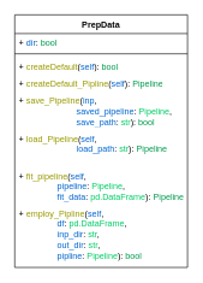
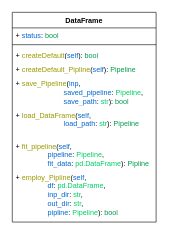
  <mxCell id="0" />
  <mxCell id="1" parent="0" />
- <mxCell id="2" value="PrepData" style="swimlane;fontStyle=1;align=center;verticalAlign=top;childLayout=stackLayout;horizontal=1;startSize=26;horizontalStack=0;resizeParent=1;resizeParentMax=0;resizeLast=0;collapsible=1;marginBottom=0;whiteSpace=wrap;html=1;" vertex="1" parent="1"><mxGeometry x="20" y="20" width="240" height="350" as="geometry" /></mxCell>
- <mxCell id="3" value="+ &lt;font color=&quot;#0066cc&quot;&gt;dir&lt;/font&gt;&lt;span style=&quot;background-color: initial;&quot;&gt;:&amp;nbsp;&lt;/span&gt;&lt;font style=&quot;background-color: initial;&quot; color=&quot;#00994d&quot;&gt;bool&lt;/font&gt;" style="text;strokeColor=none;fillColor=none;align=left;verticalAlign=top;spacingLeft=4;spacingRight=4;overflow=hidden;rotatable=0;points=[[0,0.5],[1,0.5]];portConstraint=eastwest;whiteSpace=wrap;html=1;" vertex="1" parent="2"><mxGeometry y="26" width="240" height="24" as="geometry" /></mxCell>
+ <mxCell id="2" value="DataFrame" style="swimlane;fontStyle=1;align=center;verticalAlign=top;childLayout=stackLayout;horizontal=1;startSize=26;horizontalStack=0;resizeParent=1;resizeParentMax=0;resizeLast=0;collapsible=1;marginBottom=0;whiteSpace=wrap;html=1;" vertex="1" parent="1"><mxGeometry x="20" y="20" width="240" height="350" as="geometry" /></mxCell>
+ <mxCell id="3" value="+ &lt;font color=&quot;#0066cc&quot;&gt;status&lt;/font&gt;&lt;span style=&quot;background-color: initial;&quot;&gt;:&amp;nbsp;&lt;/span&gt;&lt;font style=&quot;background-color: initial;&quot; color=&quot;#00994d&quot;&gt;bool&lt;/font&gt;" style="text;strokeColor=none;fillColor=none;align=left;verticalAlign=top;spacingLeft=4;spacingRight=4;overflow=hidden;rotatable=0;points=[[0,0.5],[1,0.5]];portConstraint=eastwest;whiteSpace=wrap;html=1;" vertex="1" parent="2"><mxGeometry y="26" width="240" height="24" as="geometry" /></mxCell>
  <mxCell id="4" value="" style="line;strokeWidth=1;fillColor=none;align=left;verticalAlign=middle;spacingTop=-1;spacingLeft=3;spacingRight=3;rotatable=0;labelPosition=right;points=[];portConstraint=eastwest;strokeColor=inherit;" vertex="1" parent="2"><mxGeometry y="50" width="240" height="8" as="geometry" /></mxCell>
  <mxCell id="5" value="+ &lt;font color=&quot;#999900&quot;&gt;createDefault&lt;/font&gt;(&lt;font color=&quot;#0066cc&quot;&gt;self&lt;/font&gt;&lt;span style=&quot;background-color: initial;&quot;&gt;):&amp;nbsp;&lt;/span&gt;&lt;font style=&quot;background-color: initial;&quot; color=&quot;#00994d&quot;&gt;bool&lt;/font&gt;" style="text;strokeColor=none;fillColor=none;align=left;verticalAlign=top;spacingLeft=4;spacingRight=4;overflow=hidden;rotatable=0;points=[[0,0.5],[1,0.5]];portConstraint=eastwest;whiteSpace=wrap;html=1;" vertex="1" parent="2"><mxGeometry y="58" width="240" height="24" as="geometry" /></mxCell>
  <mxCell id="6" value="+ &lt;font color=&quot;#999900&quot;&gt;createDefault_Pipline&lt;/font&gt;(&lt;font color=&quot;#0066cc&quot;&gt;self&lt;/font&gt;&lt;span style=&quot;background-color: initial;&quot;&gt;):&amp;nbsp;&lt;/span&gt;&lt;font color=&quot;#00994d&quot;&gt;Pipeline&lt;/font&gt;" style="text;strokeColor=none;fillColor=none;align=left;verticalAlign=top;spacingLeft=4;spacingRight=4;overflow=hidden;rotatable=0;points=[[0,0.5],[1,0.5]];portConstraint=eastwest;whiteSpace=wrap;html=1;" vertex="1" parent="2"><mxGeometry y="82" width="240" height="24" as="geometry" /></mxCell>
  <mxCell id="7" value="+ &lt;font color=&quot;#999900&quot;&gt;save_Pipeline&lt;/font&gt;(&lt;font color=&quot;#0066cc&quot;&gt;inp&lt;/font&gt;,&lt;div&gt;&lt;font color=&quot;#0066cc&quot;&gt;&lt;span style=&quot;white-space: pre;&quot;&gt;&#09;&lt;/span&gt;&lt;span style=&quot;white-space: pre;&quot;&gt;&#09;&lt;/span&gt;&lt;span style=&quot;white-space: pre;&quot;&gt;&#09;&lt;/span&gt;saved_pipeline&lt;/font&gt;: &lt;font color=&quot;#00cc66&quot;&gt;Pipeline&lt;/font&gt;,&lt;div&gt;&lt;span style=&quot;white-space: pre;&quot;&gt;&#09;&lt;/span&gt;&lt;span style=&quot;white-space: pre;&quot;&gt;&#09;&lt;/span&gt;&lt;span style=&quot;white-space: pre;&quot;&gt;&#09;&lt;/span&gt;&lt;span style=&quot;background-color: initial;&quot;&gt;&lt;font color=&quot;#0066cc&quot;&gt;save_path&lt;/font&gt;: &lt;font color=&quot;#00cc66&quot;&gt;str&lt;/font&gt;&lt;/span&gt;&lt;span style=&quot;background-color: initial;&quot;&gt;): &lt;font color=&quot;#00994d&quot;&gt;bool&lt;/font&gt;&lt;/span&gt;&lt;/div&gt;&lt;/div&gt;" style="text;strokeColor=none;fillColor=none;align=left;verticalAlign=top;spacingLeft=4;spacingRight=4;overflow=hidden;rotatable=0;points=[[0,0.5],[1,0.5]];portConstraint=eastwest;whiteSpace=wrap;html=1;" vertex="1" parent="2"><mxGeometry y="106" width="240" height="52" as="geometry" /></mxCell>
- <mxCell id="8" value="+ &lt;font color=&quot;#999900&quot;&gt;load_Pipeline&lt;/font&gt;(&lt;font color=&quot;#0066cc&quot;&gt;self&lt;/font&gt;,&lt;div&gt;&lt;font style=&quot;background-color: initial;&quot; color=&quot;#0066cc&quot;&gt;&lt;span style=&quot;white-space: pre;&quot;&gt;&#09;&lt;/span&gt;&lt;span style=&quot;white-space: pre;&quot;&gt;&#09;&lt;/span&gt;&lt;span style=&quot;white-space: pre;&quot;&gt;&#09;&lt;/span&gt;load_path&lt;/font&gt;&lt;span style=&quot;background-color: initial;&quot;&gt;: &lt;/span&gt;&lt;font style=&quot;background-color: initial;&quot; color=&quot;#00cc66&quot;&gt;str&lt;/font&gt;&lt;span style=&quot;background-color: initial;&quot;&gt;):&amp;nbsp;&lt;/span&gt;&lt;span style=&quot;color: rgb(0, 153, 77); background-color: initial;&quot;&gt;Pipeline&lt;/span&gt;&lt;/div&gt;" style="text;strokeColor=none;fillColor=none;align=left;verticalAlign=top;spacingLeft=4;spacingRight=4;overflow=hidden;rotatable=0;points=[[0,0.5],[1,0.5]];portConstraint=eastwest;whiteSpace=wrap;html=1;" vertex="1" parent="2"><mxGeometry y="158" width="240" height="52" as="geometry" /></mxCell>
- <mxCell id="9" value="+ &lt;font color=&quot;#999900&quot;&gt;fit_pipeline&lt;/font&gt;(&lt;font color=&quot;#0066cc&quot;&gt;self&lt;/font&gt;,&lt;div&gt;&lt;font style=&quot;background-color: initial;&quot; color=&quot;#0066cc&quot;&gt;&lt;span style=&quot;white-space: pre;&quot;&gt;&#09;&lt;/span&gt;&lt;span style=&quot;white-space: pre;&quot;&gt;&#09;&lt;/span&gt;&lt;/font&gt;&lt;font color=&quot;#0066cc&quot;&gt;pipeline&lt;/font&gt;&lt;span style=&quot;background-color: initial;&quot;&gt;:&amp;nbsp;&lt;/span&gt;&lt;span style=&quot;background-color: initial;&quot;&gt;&lt;font color=&quot;#00cc66&quot;&gt;Pipeline&lt;/font&gt;&lt;/span&gt;&lt;span style=&quot;background-color: initial;&quot;&gt;,&lt;/span&gt;&lt;/div&gt;&lt;div&gt;&lt;font style=&quot;background-color: initial;&quot; color=&quot;#0066cc&quot;&gt;&lt;span style=&quot;white-space: pre;&quot;&gt;&#09;&lt;/span&gt;&lt;span style=&quot;white-space: pre;&quot;&gt;&#09;&lt;/span&gt;&lt;/font&gt;&lt;font color=&quot;#0066cc&quot;&gt;fit_data&lt;/font&gt;&lt;span style=&quot;background-color: initial;&quot;&gt;:&amp;nbsp;&lt;/span&gt;&lt;span style=&quot;background-color: initial;&quot;&gt;&lt;font color=&quot;#00cc66&quot;&gt;pd.DataFrame&lt;/font&gt;):&amp;nbsp;&lt;/span&gt;&lt;span style=&quot;color: rgb(0, 153, 77); background-color: initial;&quot;&gt;Pipeline&lt;/span&gt;&lt;/div&gt;" style="text;strokeColor=none;fillColor=none;align=left;verticalAlign=top;spacingLeft=4;spacingRight=4;overflow=hidden;rotatable=0;points=[[0,0.5],[1,0.5]];portConstraint=eastwest;whiteSpace=wrap;html=1;" vertex="1" parent="2"><mxGeometry y="210" width="240" height="52" as="geometry" /></mxCell>
+ <mxCell id="8" value="+ &lt;font color=&quot;#999900&quot;&gt;load_DataFrame&lt;/font&gt;(&lt;font color=&quot;#0066cc&quot;&gt;self&lt;/font&gt;,&lt;div&gt;&lt;font style=&quot;background-color: initial;&quot; color=&quot;#0066cc&quot;&gt;&lt;span style=&quot;white-space: pre;&quot;&gt;&#09;&lt;/span&gt;&lt;span style=&quot;white-space: pre;&quot;&gt;&#09;&lt;/span&gt;&lt;span style=&quot;white-space: pre;&quot;&gt;&#09;&lt;/span&gt;load_path&lt;/font&gt;&lt;span style=&quot;background-color: initial;&quot;&gt;: &lt;/span&gt;&lt;font style=&quot;background-color: initial;&quot; color=&quot;#00cc66&quot;&gt;str&lt;/font&gt;&lt;span style=&quot;background-color: initial;&quot;&gt;):&amp;nbsp;&lt;/span&gt;&lt;span style=&quot;color: rgb(0, 153, 77); background-color: initial;&quot;&gt;Pipeline&lt;/span&gt;&lt;/div&gt;" style="text;strokeColor=none;fillColor=none;align=left;verticalAlign=top;spacingLeft=4;spacingRight=4;overflow=hidden;rotatable=0;points=[[0,0.5],[1,0.5]];portConstraint=eastwest;whiteSpace=wrap;html=1;" vertex="1" parent="2"><mxGeometry y="158" width="240" height="52" as="geometry" /></mxCell>
+ <mxCell id="9" value="+ &lt;font color=&quot;#999900&quot;&gt;fit_pipeline&lt;/font&gt;(&lt;font color=&quot;#0066cc&quot;&gt;self&lt;/font&gt;,&lt;div&gt;&lt;font style=&quot;background-color: initial;&quot; color=&quot;#0066cc&quot;&gt;&lt;span style=&quot;white-space: pre;&quot;&gt;&#09;&lt;/span&gt;&lt;span style=&quot;white-space: pre;&quot;&gt;&#09;&lt;/span&gt;&lt;/font&gt;&lt;font color=&quot;#0066cc&quot;&gt;pipeline&lt;/font&gt;&lt;span style=&quot;background-color: initial;&quot;&gt;:&amp;nbsp;&lt;/span&gt;&lt;span style=&quot;background-color: initial;&quot;&gt;&lt;font color=&quot;#00cc66&quot;&gt;Pipeline&lt;/font&gt;&lt;/span&gt;&lt;span style=&quot;background-color: initial;&quot;&gt;,&lt;/span&gt;&lt;/div&gt;&lt;div&gt;&lt;font style=&quot;background-color: initial;&quot; color=&quot;#0066cc&quot;&gt;&lt;span style=&quot;white-space: pre;&quot;&gt;&#09;&lt;/span&gt;&lt;span style=&quot;white-space: pre;&quot;&gt;&#09;&lt;/span&gt;&lt;/font&gt;&lt;font color=&quot;#0066cc&quot;&gt;fit_data&lt;/font&gt;&lt;span style=&quot;background-color: initial;&quot;&gt;:&amp;nbsp;&lt;/span&gt;&lt;span style=&quot;background-color: initial;&quot;&gt;&lt;font color=&quot;#00cc66&quot;&gt;pd.DataFrame&lt;/font&gt;):&amp;nbsp;&lt;/span&gt;&lt;span style=&quot;color: rgb(0, 153, 77); background-color: initial;&quot;&gt;Pipline&lt;/span&gt;&lt;/div&gt;" style="text;strokeColor=none;fillColor=none;align=left;verticalAlign=top;spacingLeft=4;spacingRight=4;overflow=hidden;rotatable=0;points=[[0,0.5],[1,0.5]];portConstraint=eastwest;whiteSpace=wrap;html=1;" vertex="1" parent="2"><mxGeometry y="210" width="240" height="52" as="geometry" /></mxCell>
  <mxCell id="10" value="+ &lt;font color=&quot;#999900&quot;&gt;employ_Pipline&lt;/font&gt;(&lt;font color=&quot;#0066cc&quot;&gt;self&lt;/font&gt;,&lt;div&gt;&lt;font style=&quot;background-color: initial;&quot; color=&quot;#0066cc&quot;&gt;&lt;span style=&quot;white-space: pre;&quot;&gt;&#09;&lt;/span&gt;&lt;span style=&quot;white-space: pre;&quot;&gt;&#09;&lt;/span&gt;&lt;/font&gt;&lt;font color=&quot;#0066cc&quot;&gt;df&lt;/font&gt;&lt;span style=&quot;background-color: initial;&quot;&gt;:&amp;nbsp;&lt;/span&gt;&lt;span style=&quot;background-color: initial;&quot;&gt;&lt;font color=&quot;#00cc66&quot;&gt;pd.DataFrame&lt;/font&gt;&lt;/span&gt;&lt;span style=&quot;background-color: initial;&quot;&gt;,&amp;nbsp;&lt;/span&gt;&lt;/div&gt;&lt;div&gt;&lt;font style=&quot;background-color: initial;&quot; color=&quot;#0066cc&quot;&gt;&lt;span style=&quot;white-space: pre;&quot;&gt;&#09;&lt;/span&gt;&lt;span style=&quot;white-space: pre;&quot;&gt;&#09;&lt;/span&gt;&lt;/font&gt;&lt;font color=&quot;#0066cc&quot;&gt;inp_dir&lt;/font&gt;&lt;span style=&quot;background-color: initial;&quot;&gt;:&amp;nbsp;&lt;/span&gt;&lt;span style=&quot;background-color: initial;&quot;&gt;&lt;font color=&quot;#00cc66&quot;&gt;str&lt;/font&gt;,&amp;nbsp;&lt;/span&gt;&lt;/div&gt;&lt;div&gt;&lt;font style=&quot;background-color: initial;&quot; color=&quot;#0066cc&quot;&gt;&lt;span style=&quot;white-space: pre;&quot;&gt;&#09;&lt;/span&gt;&lt;span style=&quot;white-space: pre;&quot;&gt;&#09;&lt;/span&gt;&lt;/font&gt;&lt;font color=&quot;#0066cc&quot;&gt;out_dir&lt;/font&gt;&lt;span style=&quot;background-color: initial;&quot;&gt;:&amp;nbsp;&lt;/span&gt;&lt;span style=&quot;background-color: initial;&quot;&gt;&lt;font color=&quot;#00cc66&quot;&gt;str&lt;/font&gt;,&amp;nbsp;&lt;/span&gt;&lt;/div&gt;&lt;div&gt;&lt;font style=&quot;background-color: initial;&quot; color=&quot;#0066cc&quot;&gt;&lt;span style=&quot;white-space: pre;&quot;&gt;&#09;&lt;/span&gt;&lt;span style=&quot;white-space: pre;&quot;&gt;&#09;&lt;/span&gt;&lt;/font&gt;&lt;font color=&quot;#0066cc&quot;&gt;pipline&lt;/font&gt;&lt;span style=&quot;background-color: initial;&quot;&gt;:&amp;nbsp;&lt;/span&gt;&lt;span style=&quot;background-color: initial;&quot;&gt;&lt;font color=&quot;#00cc66&quot;&gt;Pipeline&lt;/font&gt;):&amp;nbsp;&lt;/span&gt;&lt;span style=&quot;background-color: initial;&quot;&gt;&lt;font color=&quot;#00994d&quot;&gt;bool&lt;/font&gt;&lt;/span&gt;&lt;/div&gt;" style="text;strokeColor=none;fillColor=none;align=left;verticalAlign=top;spacingLeft=4;spacingRight=4;overflow=hidden;rotatable=0;points=[[0,0.5],[1,0.5]];portConstraint=eastwest;whiteSpace=wrap;html=1;" vertex="1" parent="2"><mxGeometry y="262" width="240" height="88" as="geometry" /></mxCell>
